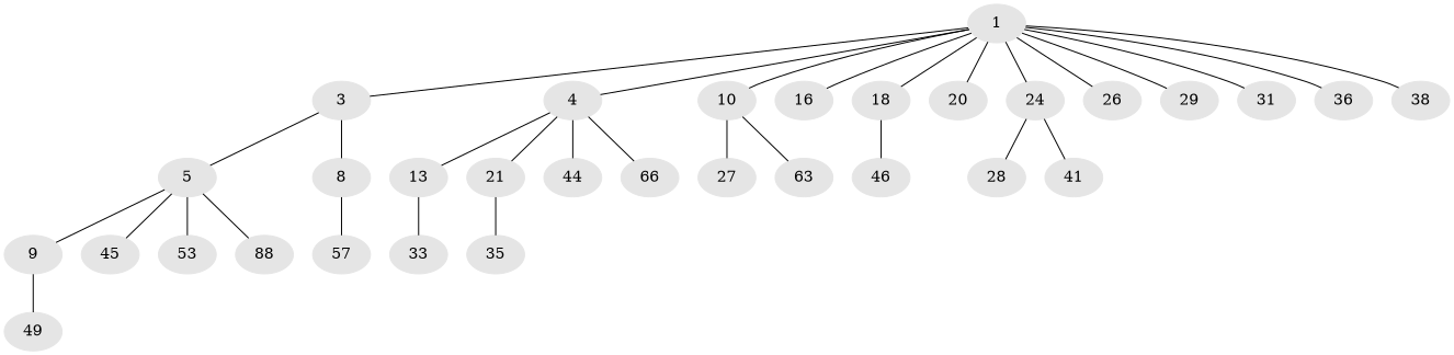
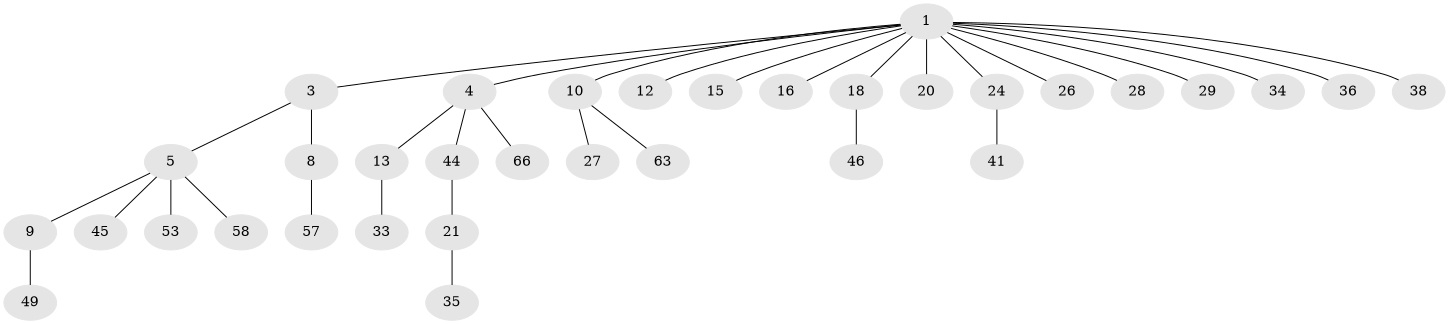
  graph {
    node [color=gray90 style=filled]
    1 [super="+2+11"]
    3 [super="+56"]
    4 [super="+40+6"]
    10 [super="+47"]
+   12 [super="+70"]
+   15 [super="+77"]
    16 [super="+73"]
    18 [super="+67"]
    20 [super="+39+54"]
    24 [super="+37+84+25"]
    26 [super="+71"]
    28 [super="+85"]
    29
-   34 [label=31]
+   34
    36 [super="+51"]
    38 [super="+88"]
    5 [super="+23+7"]
    8 [super="+32"]
    13 [super="+82"]
    21 [super="+30"]
    44 [super="+48"]
    66
    27
    n24 [label=63 super="+69"]
    46 [super="+75"]
    41
    9 [super="+17"]
    45 [super="+62"]
    53 [super="+59"]
-   58 [super="+83" label=88]
+   58 [super="+83"]
    57
    33 [super="+43"]
    35
    49 [super="+78+50"]
    1 -- 3
    1 -- 4
    1 -- 10
+   1 -- 12
+   1 -- 15
    1 -- 16
    1 -- 18
    1 -- 20
    1 -- 24
    1 -- 26
-   24 -- 28
+   1 -- 28
    1 -- 29
    1 -- 34
    1 -- 36
    1 -- 38
    3 -- 5
    3 -- 8
    4 -- 13
-   4 -- 21
+   44 -- 21
    4 -- 44
    4 -- 66
    10 -- 27
    10 -- n24
    18 -- 46
    24 -- 41
    5 -- 9
    5 -- 45
    5 -- 53
    5 -- 58
    8 -- 57
    13 -- 33
    21 -- 35
    9 -- 49
  }
